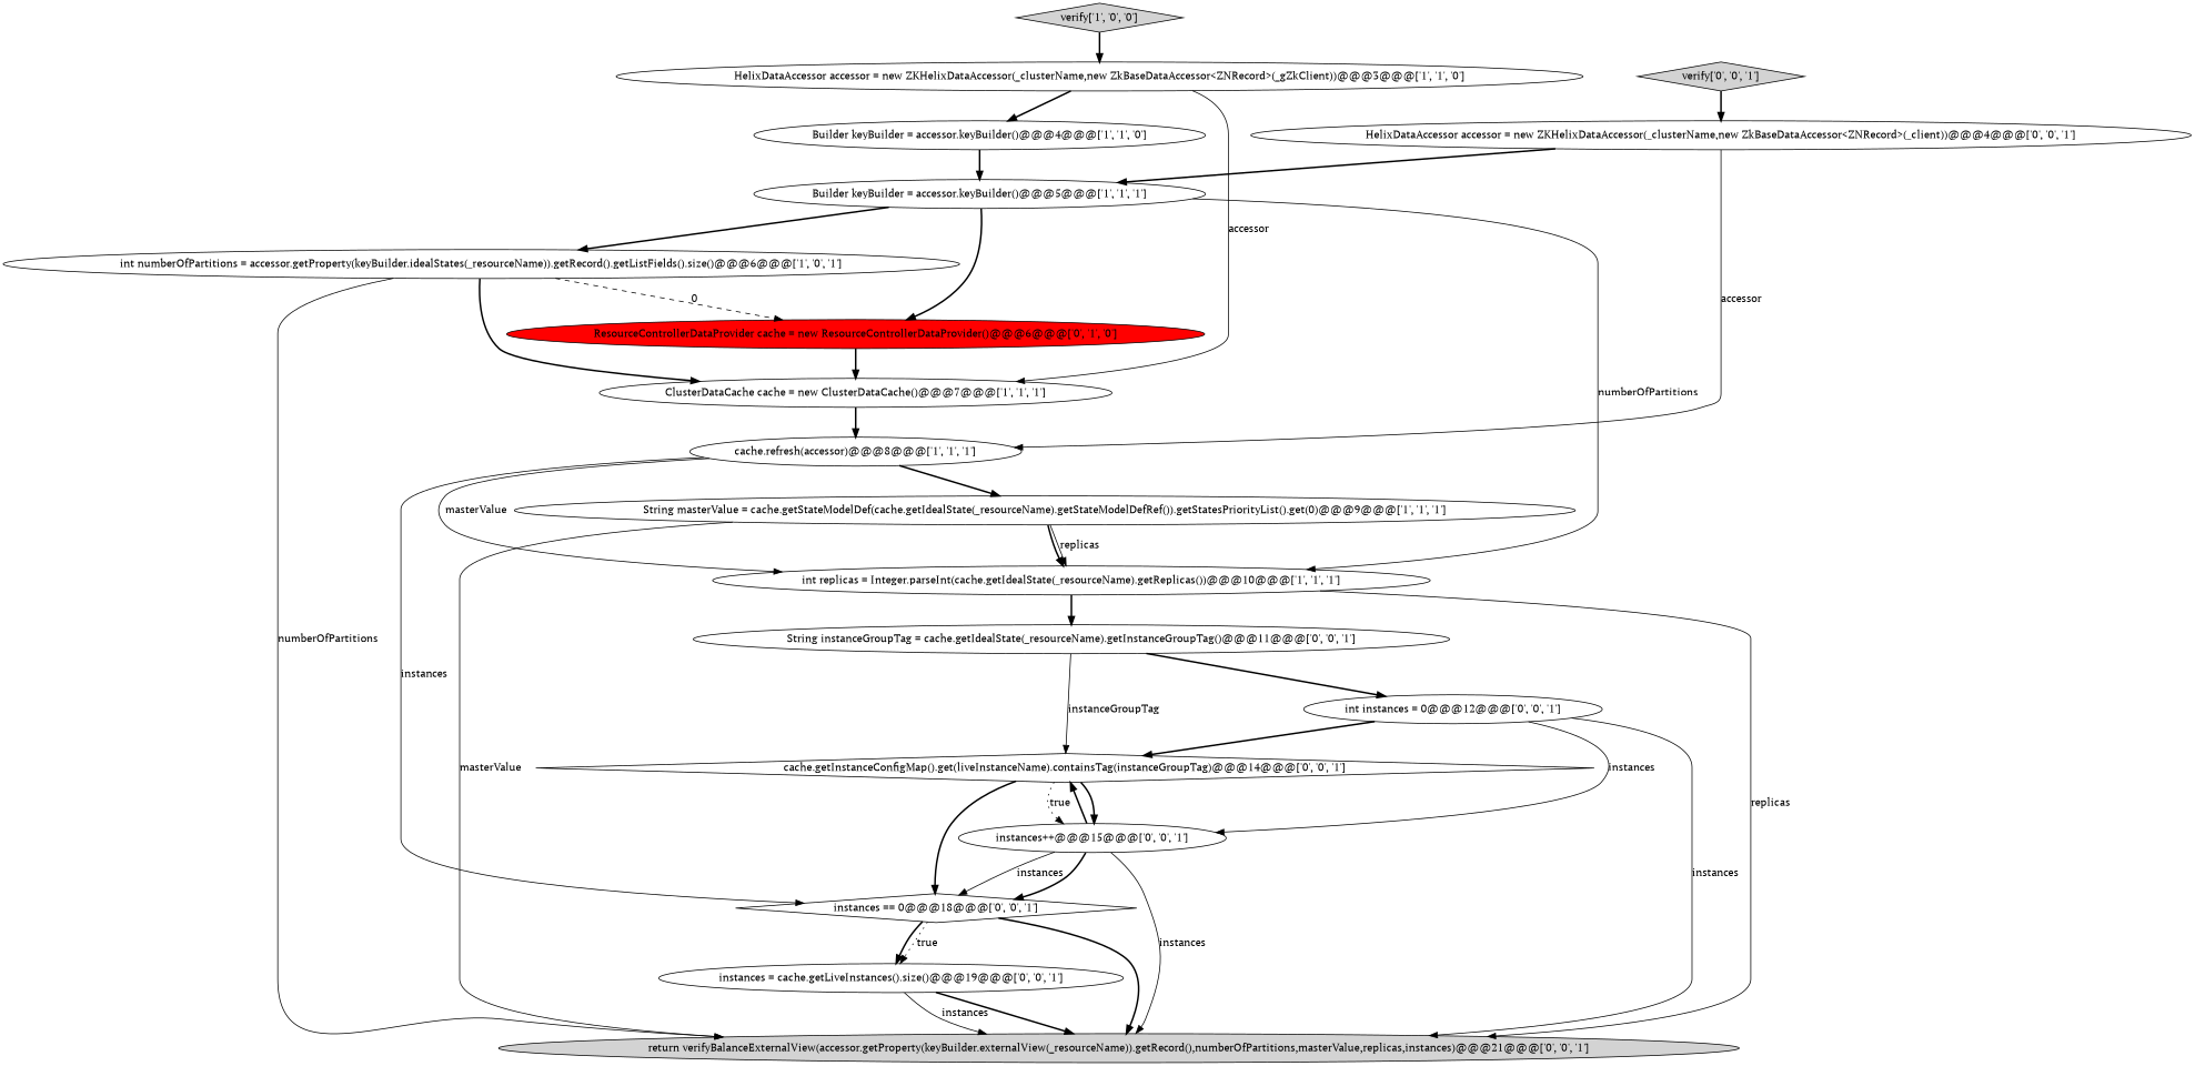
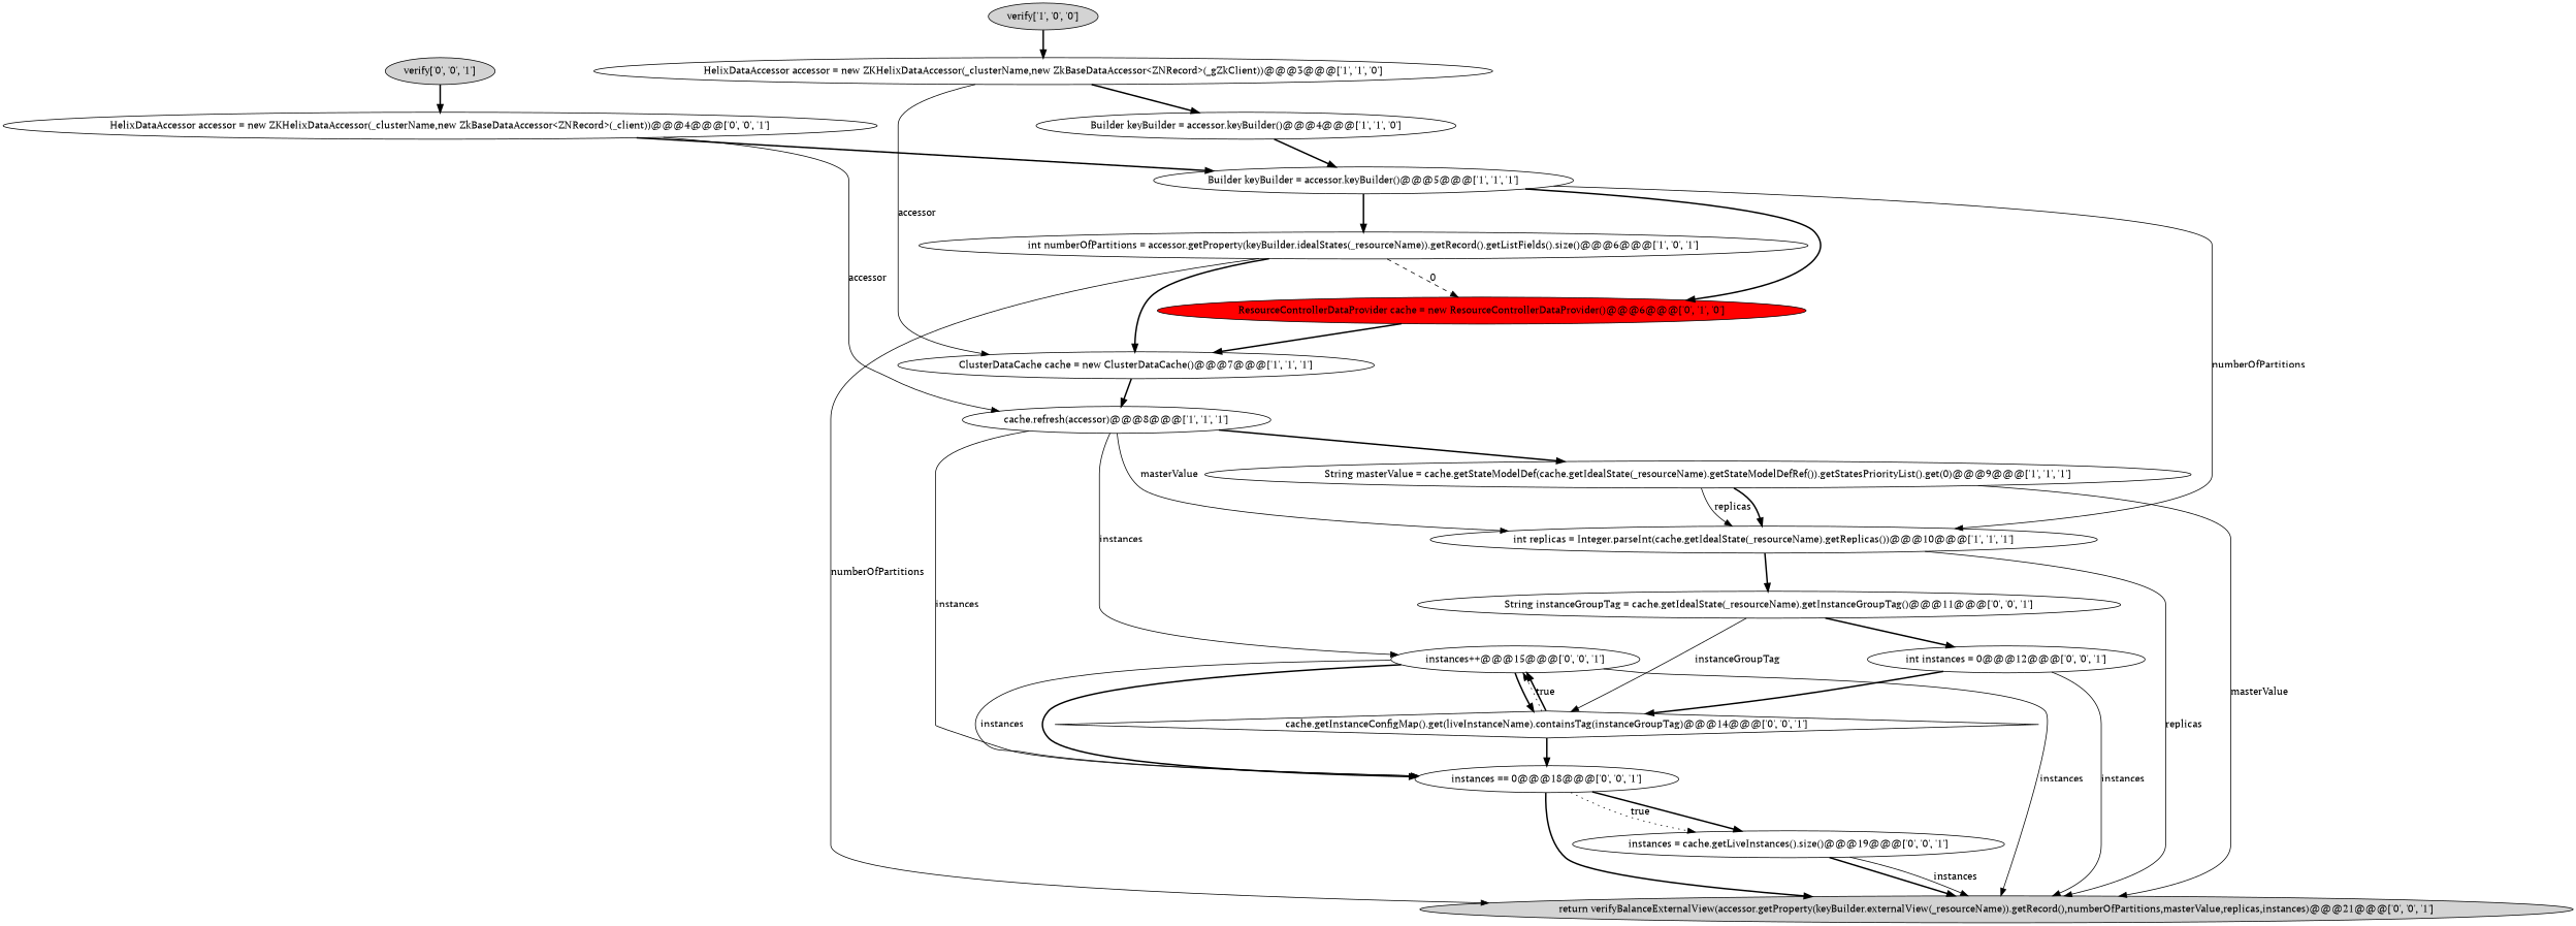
  digraph {
    fontname="PT Serif"
    node [fillcolor=white fontname="PT Serif" shape=ellipse style=filled]
    edge [fontname="PT Serif" style=bold]
    n1 [label="int numberOfPartitions = accessor.getProperty(keyBuilder.idealStates(_resourceName)).getRecord().getListFields().size()@@@6@@@['1', '0', '1']"]
    n2 [fillcolor=lightgray label="return verifyBalanceExternalView(accessor.getProperty(keyBuilder.externalView(_resourceName)).getRecord(),numberOfPartitions,masterValue,replicas,instances)@@@21@@@['0', '0', '1']"]
    n3 [fillcolor=red label="ResourceControllerDataProvider cache = new ResourceControllerDataProvider()@@@6@@@['0', '1', '0']"]
    n4 [label="ClusterDataCache cache = new ClusterDataCache()@@@7@@@['1', '1', '1']"]
    n5 [label="cache.refresh(accessor)@@@8@@@['1', '1', '1']"]
    n6 [label="String instanceGroupTag = cache.getIdealState(_resourceName).getInstanceGroupTag()@@@11@@@['0', '0', '1']"]
    n7 [label="cache.getInstanceConfigMap().get(liveInstanceName).containsTag(instanceGroupTag)@@@14@@@['0', '0', '1']" shape=diamond]
    n8 [label="int instances = 0@@@12@@@['0', '0', '1']"]
    n9 [label="instances++@@@15@@@['0', '0', '1']"]
-   n10 [label="instances == 0@@@18@@@['0', '0', '1']" shape=diamond]
+   n10 [label="instances == 0@@@18@@@['0', '0', '1']"]
    n11 [label="Builder keyBuilder = accessor.keyBuilder()@@@4@@@['1', '1', '0']"]
    n12 [label="Builder keyBuilder = accessor.keyBuilder()@@@5@@@['1', '1', '1']"]
    n13 [label="int replicas = Integer.parseInt(cache.getIdealState(_resourceName).getReplicas())@@@10@@@['1', '1', '1']"]
    n14 [label="instances = cache.getLiveInstances().size()@@@19@@@['0', '0', '1']"]
    n15 [label="String masterValue = cache.getStateModelDef(cache.getIdealState(_resourceName).getStateModelDefRef()).getStatesPriorityList().get(0)@@@9@@@['1', '1', '1']"]
    n16 [label="HelixDataAccessor accessor = new ZKHelixDataAccessor(_clusterName,new ZkBaseDataAccessor<ZNRecord>(_gZkClient))@@@3@@@['1', '1', '0']"]
-   n17 [fillcolor=lightgray label="verify['1', '0', '0']" shape=diamond]
+   n17 [fillcolor=lightgray label="verify['1', '0', '0']"]
    n18 [label="HelixDataAccessor accessor = new ZKHelixDataAccessor(_clusterName,new ZkBaseDataAccessor<ZNRecord>(_client))@@@4@@@['0', '0', '1']"]
-   n19 [fillcolor=lightgray label="verify['0', '0', '1']" shape=diamond]
+   n19 [fillcolor=lightgray label="verify['0', '0', '1']"]
    n1 -> n2 [label=numberOfPartitions style=solid]
    n1 -> n3 [label=0 style=dashed]
    n1 -> n4
    n3 -> n4
    n4 -> n5
    n5 -> n10 [label=instances style=solid]
    n5 -> n13 [label=masterValue style=solid]
    n5 -> n15
    n6 -> n7 [label=instanceGroupTag style=solid]
    n6 -> n8
    n7 -> n9
    n7 -> n9 [label=true style=dotted]
    n7 -> n10
    n8 -> n2 [label=instances style=solid]
    n8 -> n7
-   n8 -> n9 [label=instances style=solid]
+   n5 -> n9 [label=instances style=solid]
    n9 -> n2 [label=instances style=solid]
    n9 -> n7
    n9 -> n10 [label=instances style=solid]
    n9 -> n10
    n10 -> n2
    n10 -> n14
    n10 -> n14 [label=true style=dotted]
    n11 -> n12
    n12 -> n1
    n12 -> n3
    n12 -> n13 [label=numberOfPartitions style=solid]
    n13 -> n2 [label=replicas style=solid]
    n13 -> n6
    n14 -> n2
    n14 -> n2 [label=instances style=solid]
    n15 -> n2 [label=masterValue style=solid]
    n15 -> n13 [label=replicas style=solid]
    n15 -> n13
    n16 -> n4 [label=accessor style=solid]
    n16 -> n11
    n17 -> n16
    n18 -> n5 [label=accessor style=solid]
    n18 -> n12
    n19 -> n18
  }
